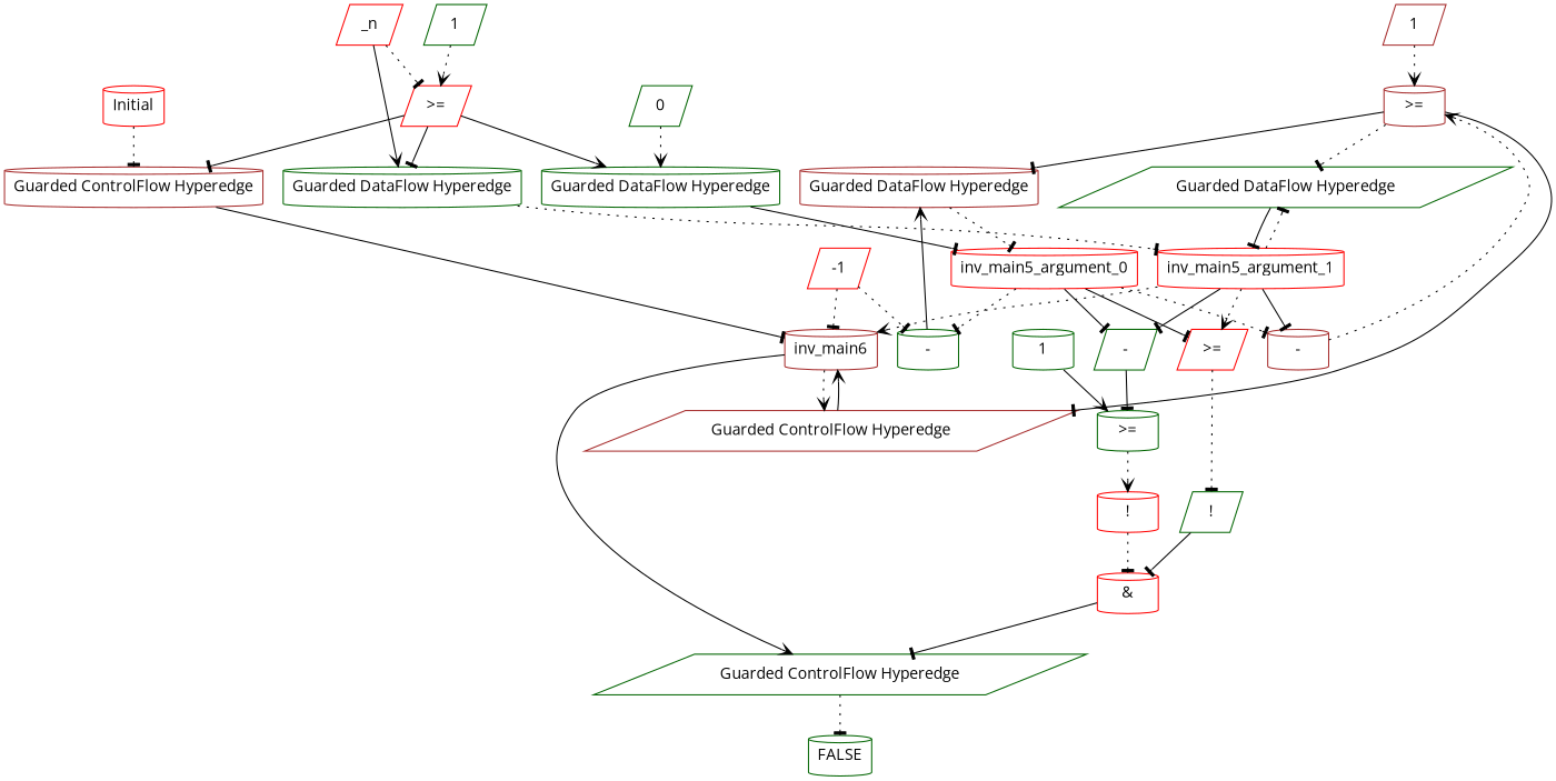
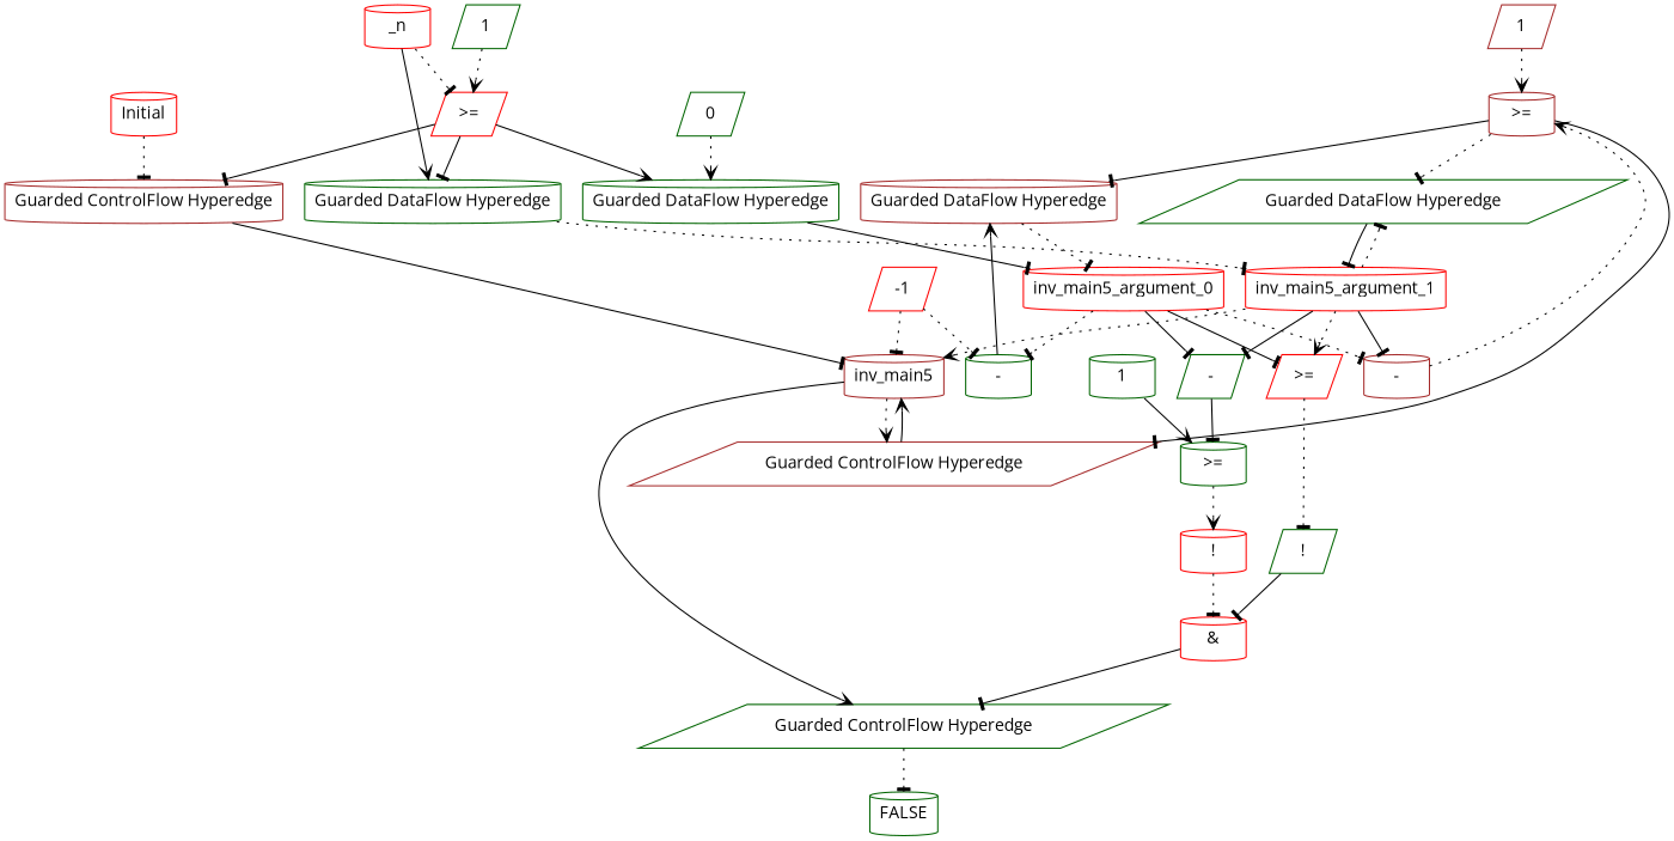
  digraph {
    fontname="Open Sans"
    node [color=darkgreen fontname="Open Sans" shape=cylinder]
    edge [arrowhead=tee fontname="Open Sans" style=dotted]
-   n1 [color=brown label=inv_main6]
+   n1 [color=brown label=inv_main5]
    n2 [color=brown label="Guarded ControlFlow Hyperedge" shape=parallelogram]
    n3 [label="Guarded ControlFlow Hyperedge" shape=parallelogram]
    n4 [label=FALSE]
    n5 [color=red label=Initial]
    n6 [color=brown label="Guarded ControlFlow Hyperedge"]
    n7 [color=red label=inv_main5_argument_0]
    n8 [color=brown label="-"]
    n9 [label="-"]
    n10 [color=red label=">=" shape=parallelogram]
    n11 [label="-" shape=parallelogram]
    n12 [color=brown label=">="]
    n13 [color=brown label="Guarded DataFlow Hyperedge"]
    n14 [label="!" shape=parallelogram]
    n15 [label=">="]
    n16 [color=red label=inv_main5_argument_1]
    n17 [label="Guarded DataFlow Hyperedge" shape=parallelogram]
    n18 [color=red label=">=" shape=parallelogram]
    n19 [label="Guarded DataFlow Hyperedge"]
    n20 [label="Guarded DataFlow Hyperedge"]
    n21 [label=1 shape=parallelogram]
-   n22 [color=red label=_n shape=parallelogram]
+   n22 [color=red label=_n]
    n23 [label=0 shape=parallelogram]
    n24 [color=brown label=1 shape=parallelogram]
    n25 [color=red label=-1 shape=parallelogram]
    n26 [color=red label="&"]
    n27 [color=red label="!"]
    n28 [label=1]
    n1 -> n2 [arrowhead=vee]
    n1 -> n3 [arrowhead=vee style=solid]
    n2 -> n1 [arrowhead=vee style=solid]
    n3 -> n4
    n5 -> n6
    n6 -> n1 [style=solid]
    n7 -> n8
    n7 -> n9
    n7 -> n10 [style=solid]
    n7 -> n11 [style=solid]
    n8 -> n12 [arrowhead=vee]
    n9 -> n13 [arrowhead=vee style=solid]
    n10 -> n14
    n11 -> n15 [style=solid]
    n12 -> n2 [style=solid]
    n12 -> n13 [style=solid]
    n12 -> n17
    n13 -> n7
    n14 -> n26 [style=solid]
    n15 -> n27 [arrowhead=vee]
    n16 -> n1 [arrowhead=vee]
    n16 -> n8 [style=solid]
    n16 -> n10 [arrowhead=vee]
    n16 -> n11 [style=solid]
    n16 -> n17
    n17 -> n16 [style=solid]
    n18 -> n6 [style=solid]
    n18 -> n19 [arrowhead=vee style=solid]
    n18 -> n20 [style=solid]
    n19 -> n7 [style=solid]
    n20 -> n16
    n21 -> n18 [arrowhead=vee]
    n22 -> n18
    n22 -> n20 [arrowhead=vee style=solid]
    n23 -> n19 [arrowhead=vee]
    n24 -> n12 [arrowhead=vee]
    n25 -> n1
    n25 -> n9
    n26 -> n3 [style=solid]
    n27 -> n26
    n28 -> n15 [arrowhead=vee style=solid]
  }
